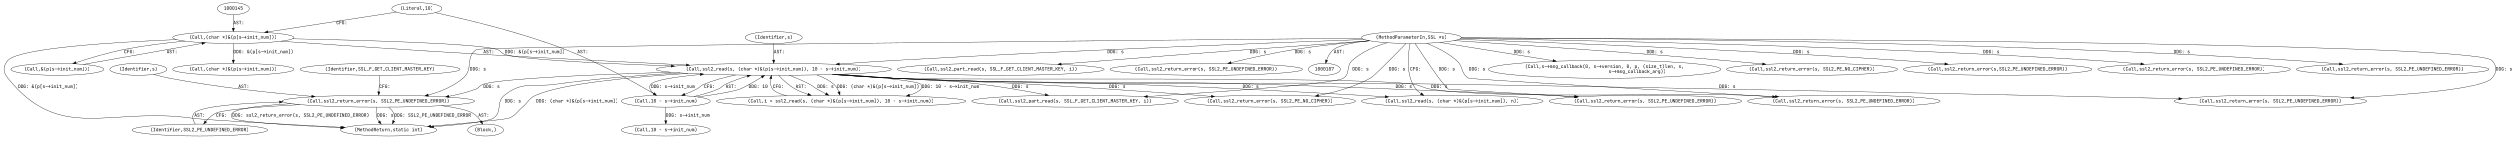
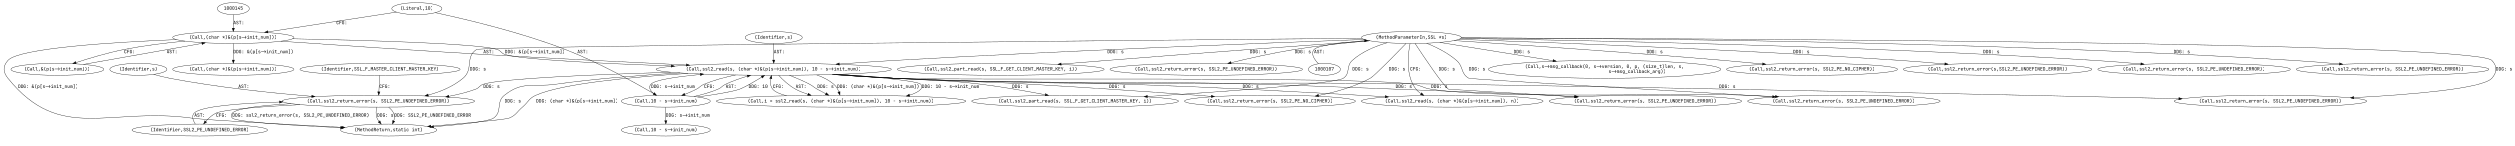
  digraph {
    fontname="JetBrains Mono"
    node [fontname="JetBrains Mono"]
    edge [fontname="JetBrains Mono"]
    n1 [label="(Call,ssl2_return_error(s, SSL2_PE_UNDEFINED_ERROR))"]
-   n2 [label="(Block,)"]
    n3 [label="(Identifier,SSL2_PE_UNDEFINED_ERROR)"]
    n4 [label="(MethodReturn,static int)"]
    n5 [label="(Call,ssl2_read(s, (char *)&(p[s->init_num]), 10 - s->init_num))"]
    n6 [label="(Call,10 - s->init_num)"]
    n7 [label="(Call,ssl2_return_error(s, SSL2_PE_UNDEFINED_ERROR))"]
    n8 [label="(Call,ssl2_return_error(s, SSL2_PE_UNDEFINED_ERROR))"]
    n9 [label="(Call,ssl2_return_error(s, SSL2_PE_UNDEFINED_ERROR))"]
    n10 [label="(Call,ssl2_part_read(s, SSL_F_GET_CLIENT_MASTER_KEY, i))"]
    n11 [label="(Call,i = ssl2_read(s, (char *)&(p[s->init_num]), 10 - s->init_num))"]
    n12 [label="(Call,ssl2_return_error(s, SSL2_PE_NO_CIPHER))"]
    n13 [label="(Call,ssl2_read(s, (char *)&(p[s->init_num]), n))"]
    n14 [label="(Call,10 - s->init_num)"]
    n15 [label="(MethodParameterIn,SSL *s)"]
    n16 [label="(Call,s->msg_callback(0, s->version, 0, p, (size_t)len, s,\n                        s->msg_callback_arg))"]
    n17 [label="(Call,ssl2_return_error(s, SSL2_PE_NO_CIPHER))"]
    n18 [label="(Call,ssl2_return_error(s,SSL2_PE_UNDEFINED_ERROR))"]
    n19 [label="(Call,ssl2_return_error(s, SSL2_PE_UNDEFINED_ERROR))"]
    n20 [label="(Call,ssl2_return_error(s, SSL2_PE_UNDEFINED_ERROR))"]
    n21 [label="(Call,ssl2_part_read(s, SSL_F_GET_CLIENT_MASTER_KEY, i))"]
    n22 [label="(Call,ssl2_return_error(s, SSL2_PE_UNDEFINED_ERROR))"]
    1000107
    n24 [label="(Call,(char *)&(p[s->init_num]))"]
    n25 [label="(Call,(char *)&(p[s->init_num]))"]
    n26 [label="(Call,&(p[s->init_num]))"]
    n27 [label="(Literal,10)"]
    n28 [label="(Identifier,s)"]
-   n29 [label="(Identifier,SSL_F_GET_CLIENT_MASTER_KEY)"]
+   n29 [label="(Identifier,SSL_F_MASTER_CLIENT_MASTER_KEY)"]
    n30 [label="(Identifier,s)"]
    1000145
-   n1 -> n2 [label="AST: "]
    n1 -> n3 [label="CFG: "]
    n1 -> n4 [label="DDG: ssl2_return_error(s, SSL2_PE_UNDEFINED_ERROR)"]
    n1 -> n4 [label="DDG: s"]
    n1 -> n4 [label="DDG: SSL2_PE_UNDEFINED_ERROR"]
    n3 -> n1 [label="AST: "]
    n5 -> n1 [label="DDG: s"]
    n5 -> n4 [label="DDG: (char *)&(p[s->init_num])"]
    n5 -> n4 [label="DDG: s"]
    n5 -> n6 [label="CFG: "]
    n5 -> n7 [label="DDG: s"]
    n5 -> n8 [label="DDG: s"]
    n5 -> n9 [label="DDG: s"]
    n5 -> n10 [label="DDG: s"]
    n5 -> n11 [label="AST: "]
    n5 -> n11 [label="DDG: s"]
    n5 -> n11 [label="DDG: (char *)&(p[s->init_num])"]
    n5 -> n11 [label="DDG: 10 - s->init_num"]
    n5 -> n12 [label="DDG: s"]
    n5 -> n13 [label="DDG: s"]
    n6 -> n5 [label="AST: "]
    n6 -> n5 [label="DDG: 10"]
    n6 -> n5 [label="DDG: s->init_num"]
    n6 -> n14 [label="DDG: s->init_num"]
    n11 -> n5 [label="CFG: "]
    n15 -> n1 [label="DDG: s"]
    n15 -> n5 [label="DDG: s"]
    n15 -> n7 [label="DDG: s"]
    n15 -> n8 [label="DDG: s"]
    n15 -> n9 [label="DDG: s"]
    n15 -> n10 [label="DDG: s"]
    n15 -> n12 [label="DDG: s"]
    n15 -> n13 [label="CFG: "]
    n15 -> n16 [label="DDG: s"]
    n15 -> n17 [label="DDG: s"]
    n15 -> n18 [label="DDG: s"]
    n15 -> n19 [label="DDG: s"]
    n15 -> n20 [label="DDG: s"]
    n15 -> n21 [label="DDG: s"]
    n15 -> n22 [label="DDG: s"]
-   n15 -> 1000107 [label="AST: "]
+   1000107 -> n15 [label="AST: "]
    n24 -> n4 [label="DDG: &(p[s->init_num])"]
    n24 -> n5 [label="AST: "]
    n24 -> n5 [label="DDG: &(p[s->init_num])"]
    n24 -> n25 [label="DDG: &(p[s->init_num])"]
    n24 -> n26 [label="CFG: "]
    n26 -> n24 [label="AST: "]
    n27 -> n6 [label="AST: "]
    n27 -> n24 [label="CFG: "]
    n28 -> n1 [label="AST: "]
    n29 -> n1 [label="CFG: "]
    n30 -> n5 [label="AST: "]
    1000145 -> n24 [label="AST: "]
  }
